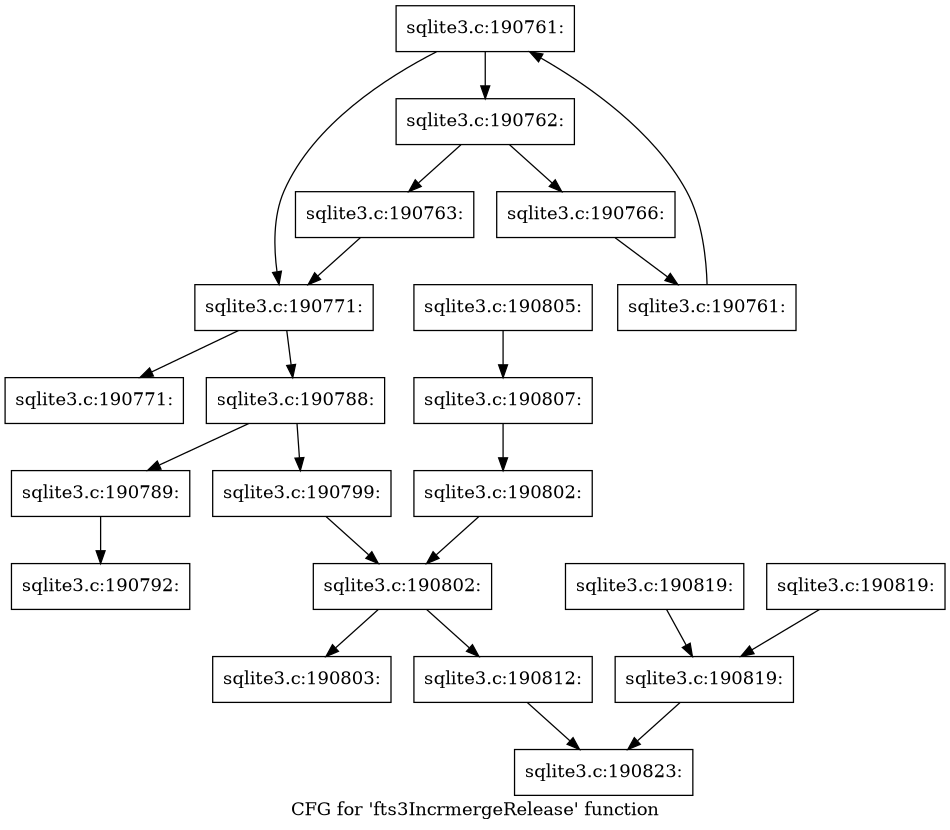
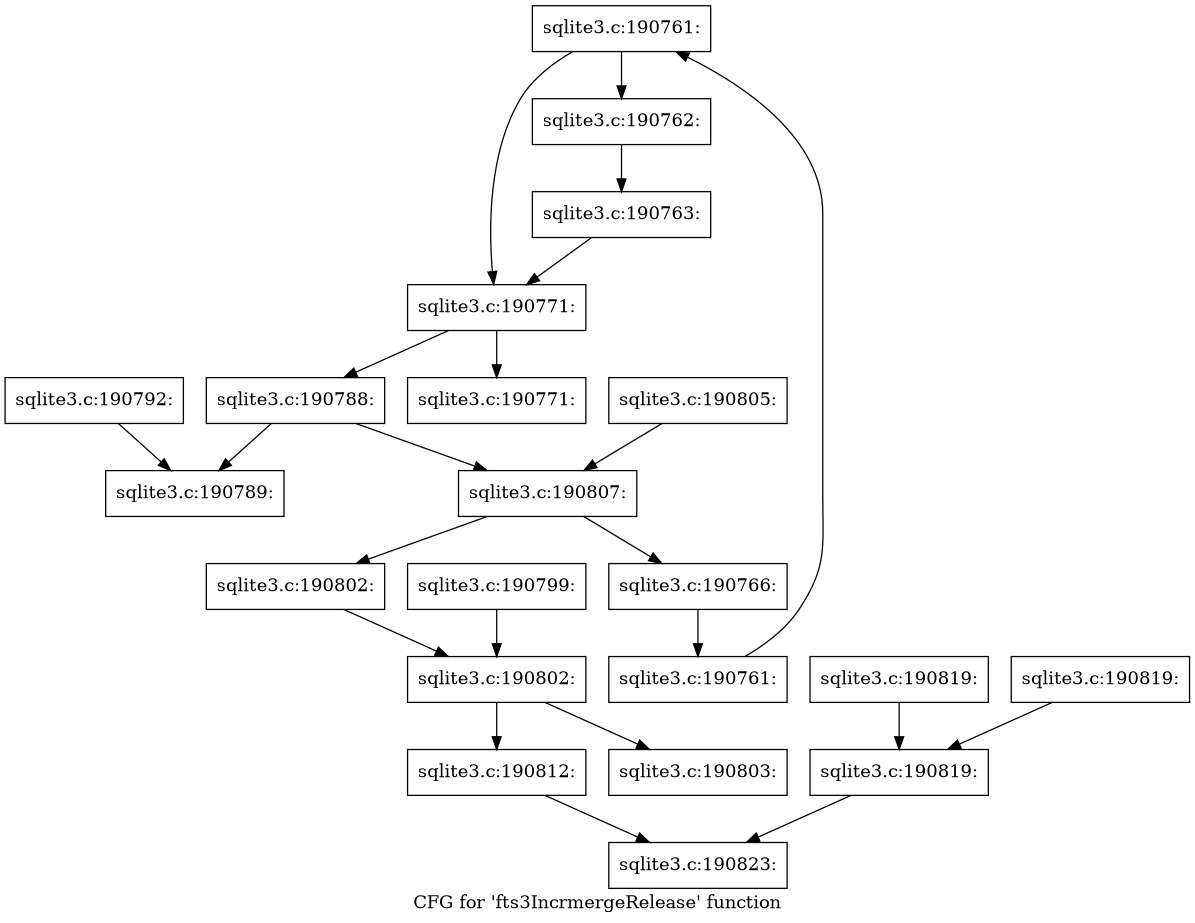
  digraph {
    label="CFG for 'fts3IncrmergeRelease' function"
    node [shape=record]
    n1 [label="{sqlite3.c:190761:}"]
    n2 [label="{sqlite3.c:190762:}"]
    n3 [label="{sqlite3.c:190771:}"]
    n4 [label="{sqlite3.c:190763:}"]
    n5 [label="{sqlite3.c:190766:}"]
    n6 [label="{sqlite3.c:190771:}"]
    n7 [label="{sqlite3.c:190788:}"]
    n8 [label="{sqlite3.c:190761:}"]
    n9 [label="{sqlite3.c:190789:}"]
    n10 [label="{sqlite3.c:190799:}"]
    n11 [label="{sqlite3.c:190792:}"]
    n12 [label="{sqlite3.c:190802:}"]
    n13 [label="{sqlite3.c:190803:}"]
    n14 [label="{sqlite3.c:190812:}"]
    n15 [label="{sqlite3.c:190823:}"]
    n16 [label="{sqlite3.c:190807:}"]
    n17 [label="{sqlite3.c:190802:}"]
    n18 [label="{sqlite3.c:190805:}"]
    n19 [label="{sqlite3.c:190819:}"]
    n20 [label="{sqlite3.c:190819:}"]
    n21 [label="{sqlite3.c:190819:}"]
    n1 -> n2
    n1 -> n3
    n2 -> n4
-   n2 -> n5
+   n16 -> n5
    n3 -> n6
    n3 -> n7
    n4 -> n3
    n5 -> n8
    n7 -> n9
-   n7 -> n10
+   n7 -> n16
    n8 -> n1
-   n9 -> n11
+   n11 -> n9
    n10 -> n12
    n12 -> n13
    n12 -> n14
    n14 -> n15
    n16 -> n17
    n17 -> n12
    n18 -> n16
    n19 -> n20
    n20 -> n15
    n21 -> n20
  }
